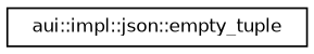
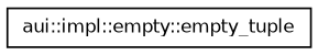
  digraph {
    rankdir=LR
-   n1 [color=black fillcolor=white fontname=Helvetica fontsize=10 height=0.2 label="aui::impl::json::empty_tuple" shape=record style=filled width=0.4]
+   n1 [color=black fillcolor=white fontname=Helvetica fontsize=10 height=0.2 label="aui::impl::empty::empty_tuple" shape=record style=filled width=0.4]
  }
